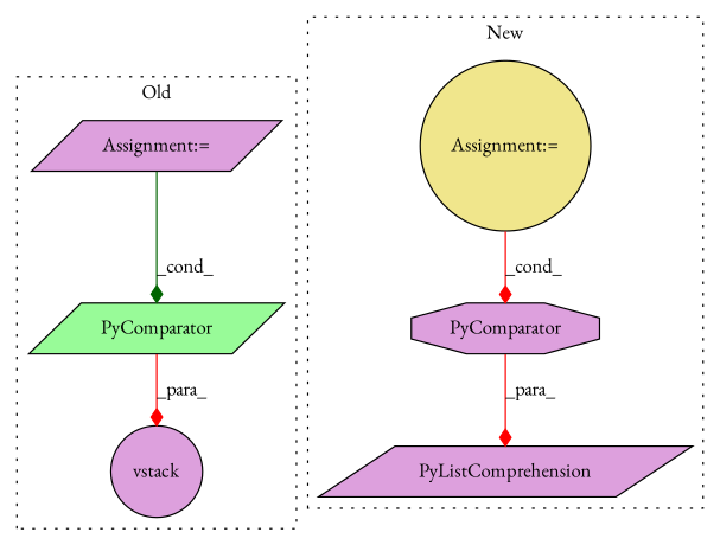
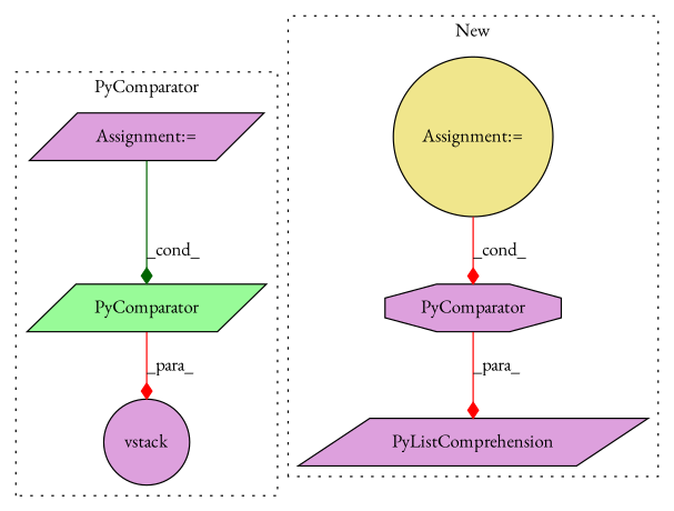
  digraph {
    fontname="EB Garamond"
    node [a=7 l=36 s=8421 shape=parallelogram style=filled fillcolor=plum fontname="EB Garamond"]
    edge [color=red arrowhead=diamond fontname="EB Garamond"]
    n1 [a=32 l="18,-5" label=vstack s="8245,8465" shape=circle]
    n2 [label="Assignment:="]
    n3 [a=113 label=PyComparator fillcolor=palegreen]
    n4 [a=109 l=93 label=PyListComprehension s=7935]
    n5 [a=113 l=19 label=PyComparator s=8001 shape=octagon]
    n6 [l=19 label="Assignment:=" s=8001 shape=circle fillcolor=khaki]
    subgraph cluster_1 {
-     label=Old
+     label=PyComparator
      style=dotted
      n1
      n2
      n3
    }
    subgraph cluster_2 {
      label=New
      style=dotted
      n4
      n5
      n6
    }
    n2 -> n3 [label=_cond_ color=darkgreen]
    n3 -> n1 [label=_para_]
    n5 -> n4 [label=_para_]
    n6 -> n5 [label=_cond_]
  }
